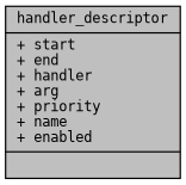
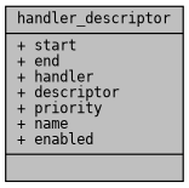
  digraph {
    fontname="DejaVu Sans Mono"
-   n1 [color=black fillcolor=grey75 fontcolor=black fontname="DejaVu Sans Mono" fontsize=10 height=0.2 label="{handler_descriptor\n|+ start\l+ end\l+ handler\l+ arg\l+ priority\l+ name\l+ enabled\l|}" shape=record style=filled width=0.4]
+   n1 [color=black fillcolor=grey75 fontcolor=black fontname="DejaVu Sans Mono" fontsize=10 height=0.2 label="{handler_descriptor\n|+ start\l+ end\l+ handler\l+ descriptor\l+ priority\l+ name\l+ enabled\l|}" shape=record style=filled width=0.4]
  }
